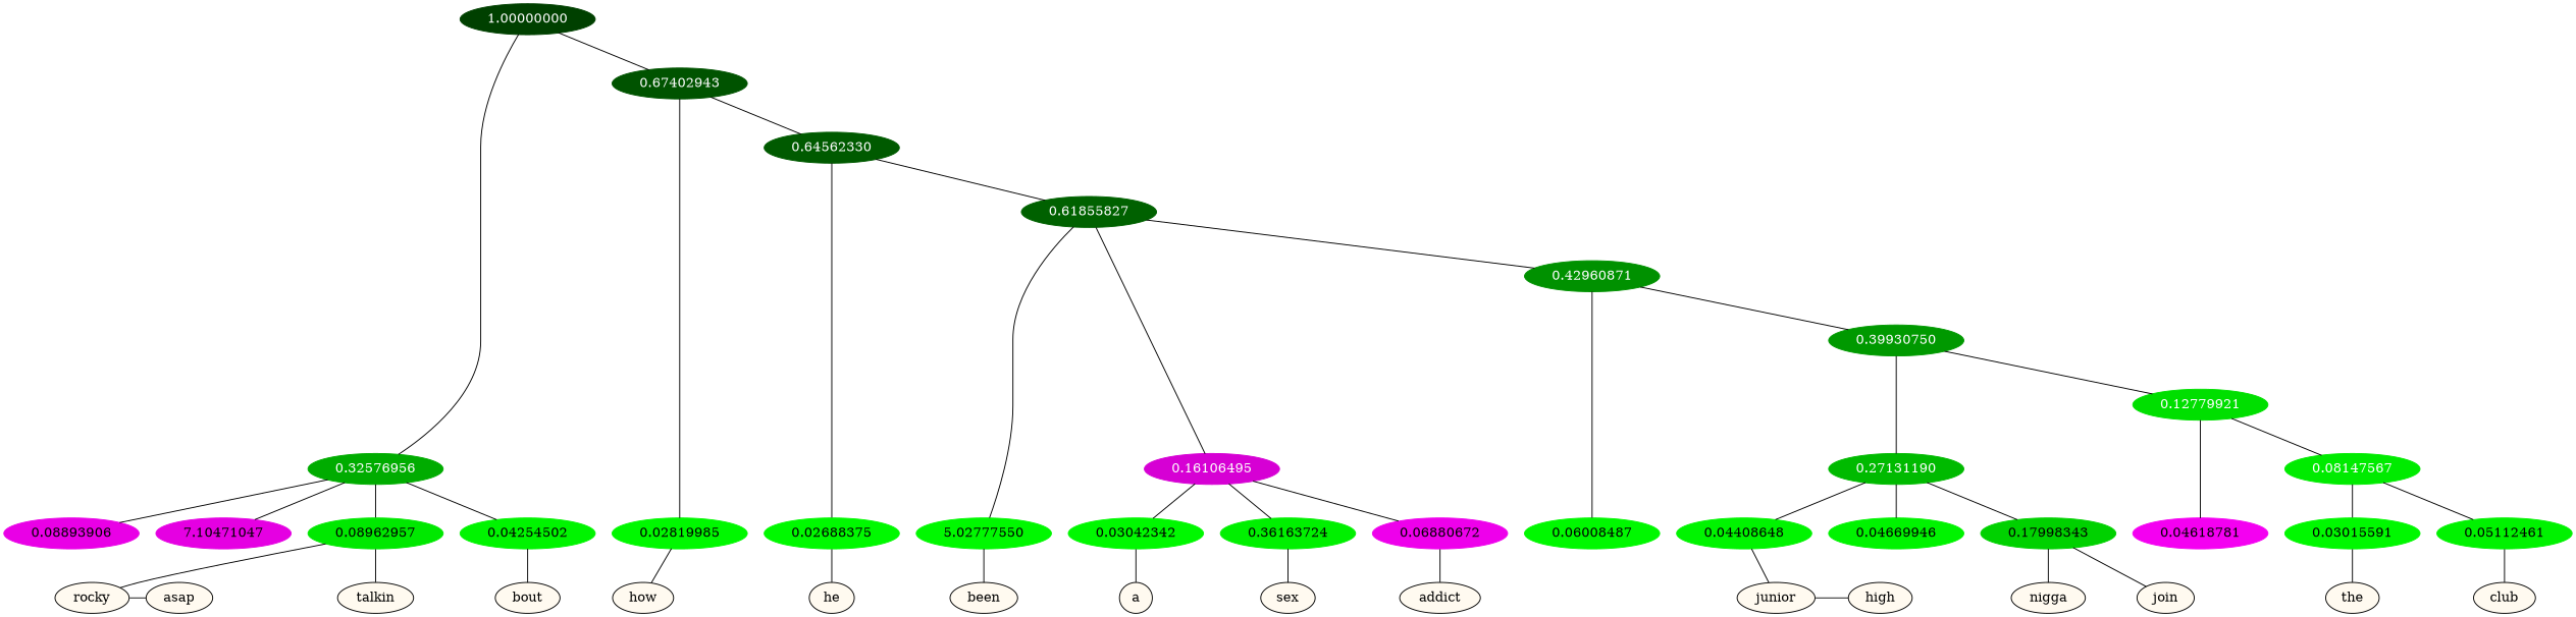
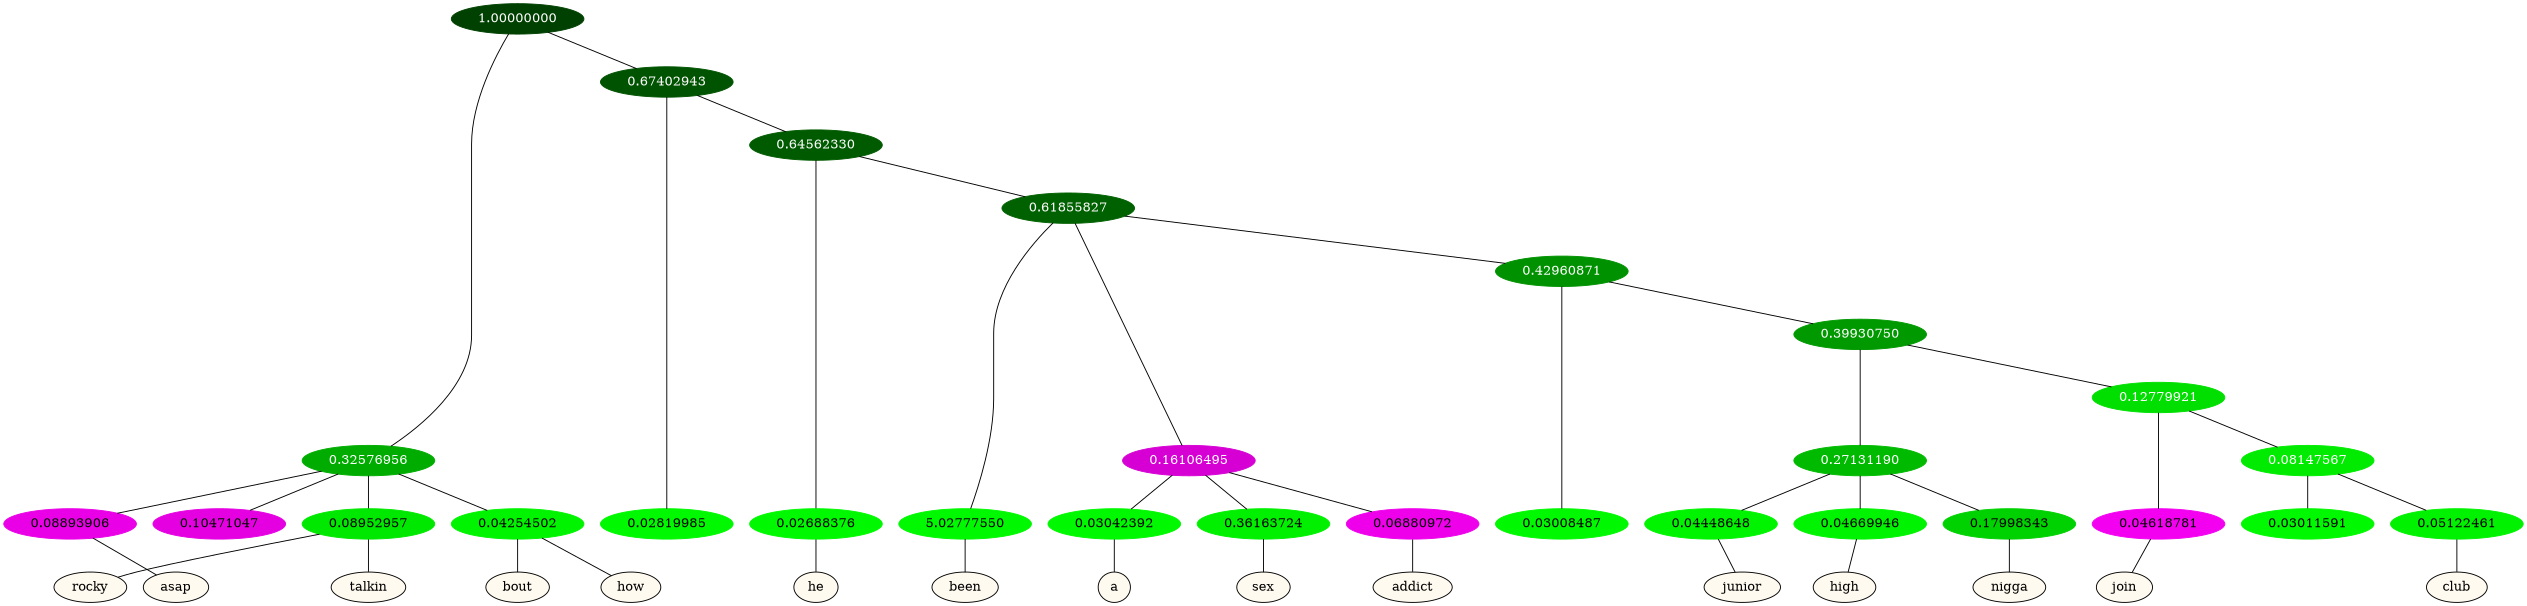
  graph {
    node [color=black format=png nodesep=0.001 ordering=out overlap_scaling=0.01 ranksep=0.001 style=filled fontcolor=black]
    n1 [fillcolor=floralwhite height=0.15 label=asap style="filled,solid" width=0.15 fontcolor=""]
    n2 [fillcolor=floralwhite height=0.15 label=rocky style="filled,solid" width=0.15 fontcolor=""]
    n3 [fillcolor=floralwhite height=0.15 label=talkin style="filled,solid" width=0.15 fontcolor=""]
    n4 [fillcolor=floralwhite height=0.15 label=bout style="filled,solid" width=0.15 fontcolor=""]
    n5 [fillcolor=floralwhite height=0.15 label=how style="filled,solid" width=0.15 fontcolor=""]
    n6 [fillcolor=floralwhite height=0.15 label=he style="filled,solid" width=0.15 fontcolor=""]
    n7 [fillcolor=floralwhite height=0.15 label=been style="filled,solid" width=0.15 fontcolor=""]
    n8 [fillcolor=floralwhite height=0.15 label=a style="filled,solid" width=0.15 fontcolor=""]
    n9 [fillcolor=floralwhite height=0.15 label=sex style="filled,solid" width=0.15 fontcolor=""]
    n10 [fillcolor=floralwhite height=0.15 label=addict style="filled,solid" width=0.15 fontcolor=""]
    n11 [fillcolor=floralwhite height=0.15 label=junior style="filled,solid" width=0.15 fontcolor=""]
    n12 [fillcolor=floralwhite height=0.15 label=high style="filled,solid" width=0.15 fontcolor=""]
    n13 [fillcolor=floralwhite height=0.15 label=nigga style="filled,solid" width=0.15 fontcolor=""]
    n14 [fillcolor=floralwhite height=0.15 label=join style="filled,solid" width=0.15 fontcolor=""]
-   n15 [fillcolor=floralwhite height=0.15 label=the style="filled,solid" width=0.15 fontcolor=""]
    n16 [fillcolor=floralwhite height=0.15 label=club style="filled,solid" width=0.15 fontcolor=""]
    n17 [color="0.835 1.000 0.911" height=0.15 label=0.08893906 width=0.15]
-   n18 [color="0.835 1.000 0.895" height=0.15 label=7.10471047 width=0.15]
-   n19 [color="0.334 1.000 0.910" height=0.15 label=0.08962957 width=0.15]
+   n18 [color="0.835 1.000 0.895" height=0.15 label=0.10471047 width=0.15]
+   n19 [color="0.334 1.000 0.910" height=0.15 label=0.08952957 width=0.15]
    n20 [color="0.334 1.000 0.957" height=0.15 label=0.04254502 width=0.15]
    n21 [color="0.334 1.000 0.972" height=0.15 label=0.02819985 width=0.15]
-   n22 [color="0.334 1.000 0.973" height=0.15 label=0.02688375 width=0.15]
+   n22 [color="0.334 1.000 0.973" height=0.15 label=0.02688376 width=0.15]
    n23 [color="0.334 1.000 0.972" height=0.15 label=5.02777550 width=0.15]
-   n24 [color="0.334 1.000 0.970" height=0.15 label=0.03042342 width=0.15]
+   n24 [color="0.334 1.000 0.970" height=0.15 label=0.03042392 width=0.15]
    n25 [color="0.334 1.000 0.938" height=0.15 label=0.36163724 width=0.15]
-   n26 [color="0.835 1.000 0.931" height=0.15 label=0.06880672 width=0.15]
-   n27 [color="0.334 1.000 0.970" height=0.15 label=0.06008487 width=0.15]
-   n28 [color="0.334 1.000 0.956" height=0.15 label=0.04408648 width=0.15]
+   n26 [color="0.835 1.000 0.931" height=0.15 label=0.06880972 width=0.15]
+   n27 [color="0.334 1.000 0.970" height=0.15 label=0.03008487 width=0.15]
+   n28 [color="0.334 1.000 0.956" height=0.15 label=0.04448648 width=0.15]
    n29 [color="0.334 1.000 0.953" height=0.15 label=0.04669946 width=0.15]
    n30 [color="0.334 1.000 0.820" height=0.15 label=0.17998343 width=0.15]
    n31 [color="0.835 1.000 0.954" height=0.15 label=0.04618781 width=0.15]
-   n32 [color="0.334 1.000 0.970" height=0.15 label=0.03015591 width=0.15]
-   n33 [color="0.334 1.000 0.949" height=0.15 label=0.05112461 width=0.15]
+   n32 [color="0.334 1.000 0.970" height=0.15 label=0.03011591 width=0.15]
+   n33 [color="0.334 1.000 0.949" height=0.15 label=0.05122461 width=0.15]
    n34 [color="0.334 1.000 0.250" fontcolor=grey99 height=0.15 label=1.00000000 width=0.15]
    n35 [color="0.334 1.000 0.674" fontcolor=grey99 height=0.15 label=0.32576956 width=0.15]
    n36 [color="0.334 1.000 0.326" fontcolor=grey99 height=0.15 label=0.67402943 width=0.15]
    n37 [color="0.334 1.000 0.354" fontcolor=grey99 height=0.15 label=0.64562330 width=0.15]
    n38 [color="0.334 1.000 0.381" fontcolor=grey99 height=0.15 label=0.61855827 width=0.15]
    n39 [color="0.835 1.000 0.839" fontcolor=grey99 height=0.15 label=0.16106495 width=0.15]
    n40 [color="0.334 1.000 0.570" fontcolor=grey99 height=0.15 label=0.42960871 width=0.15]
    n41 [color="0.334 1.000 0.601" fontcolor=grey99 height=0.15 label=0.39930750 width=0.15]
    n42 [color="0.334 1.000 0.729" fontcolor=grey99 height=0.15 label=0.27131190 width=0.15]
    n43 [color="0.334 1.000 0.872" fontcolor=grey99 height=0.15 label=0.12779921 width=0.15]
    n44 [color="0.334 1.000 0.919" fontcolor=grey99 height=0.15 label=0.08147567 width=0.15]
    subgraph sub_1 {
      rank=same
      n1
      n2
      n3
      n4
      n5
      n6
      n7
      n8
      n9
      n10
      n11
      n12
      n13
      n14
-     n15
      n16
    }
    subgraph sub_2 {
      rank=same
      n17
      n18
      n19
      n20
      n21
      n22
      n23
      n24
      n25
      n26
      n27
      n28
      n29
      n30
      n31
      n32
      n33
    }
-   n2 -- n1
+   n17 -- n1
    n19 -- n2
    n19 -- n3
    n20 -- n4
-   n21 -- n5
+   n20 -- n5
    n22 -- n6
    n23 -- n7
    n24 -- n8
    n25 -- n9
    n26 -- n10
    n28 -- n11
-   n11 -- n12
+   n29 -- n12
    n30 -- n13
-   n30 -- n14
-   n32 -- n15
+   n31 -- n14
    n33 -- n16
    n34 -- n35
    n34 -- n36
    n35 -- n17
    n35 -- n18
    n35 -- n19
    n35 -- n20
    n36 -- n21
    n36 -- n37
    n37 -- n22
    n37 -- n38
    n38 -- n23
    n38 -- n39
    n38 -- n40
    n39 -- n24
    n39 -- n25
    n39 -- n26
    n40 -- n27
    n40 -- n41
    n41 -- n42
    n41 -- n43
    n42 -- n28
    n42 -- n29
    n42 -- n30
    n43 -- n31
    n43 -- n44
    n44 -- n32
    n44 -- n33
  }
